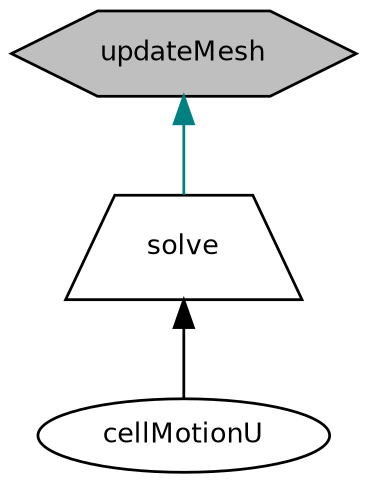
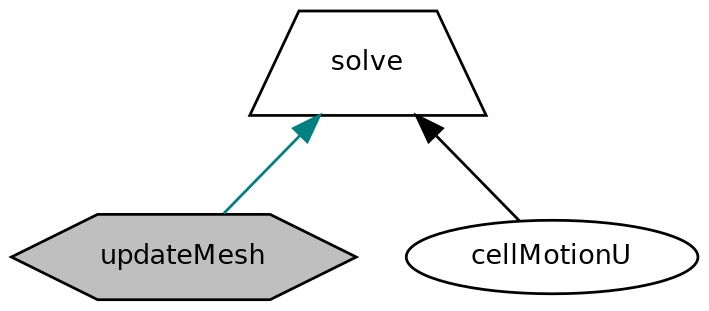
  digraph {
    rankdir=TB
    node [color=black fontname=Helvetica fontsize=10]
    edge [dir=back fontname=Helvetica fontsize=10 labelfontname=Helvetica labelfontsize=10 style=solid]
    n1 [fillcolor=grey75 fontcolor=black height=0.2 label=updateMesh shape=hexagon style=filled width=0.4]
    n2 [height=0.2 label=solve shape=trapezium width=0.4]
    n3 [height=0.2 label=cellMotionU shape=ellipse width=0.4]
-   n1 -> n2 [color=teal]
+   n2 -> n1 [color=teal]
    n2 -> n3 [color=black]
  }
